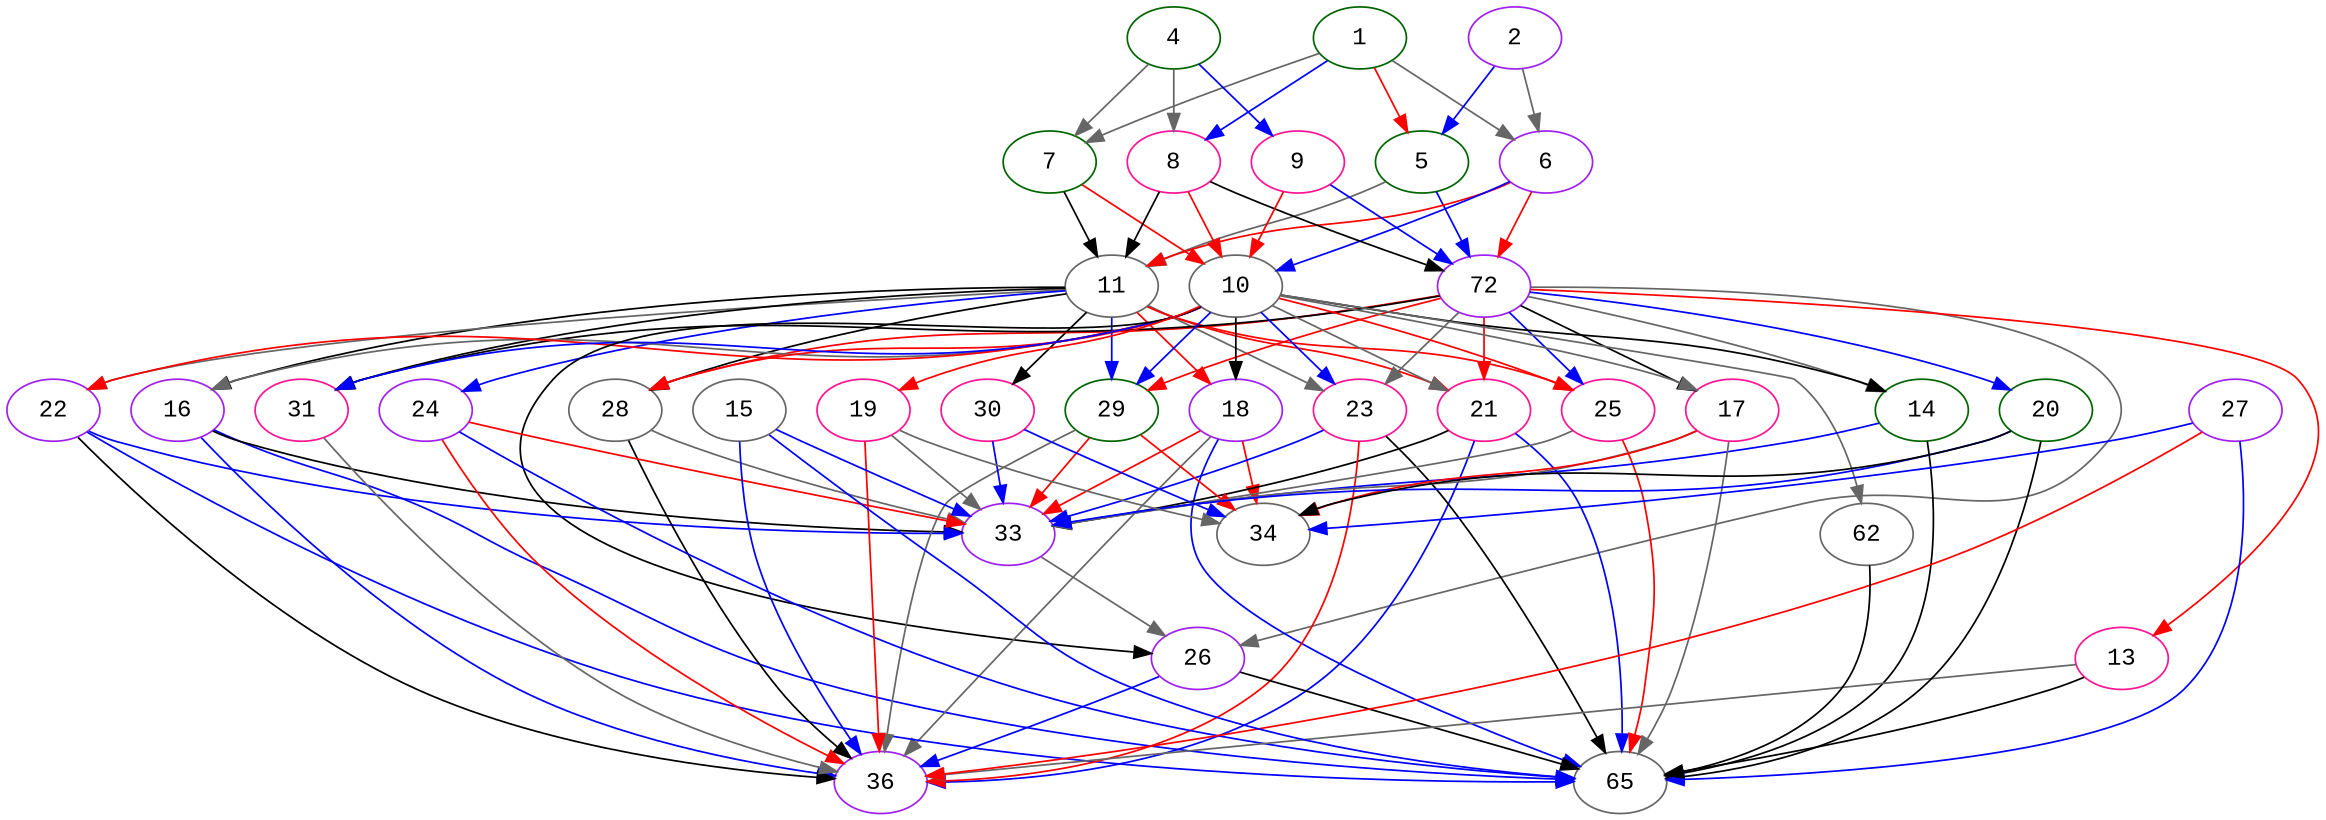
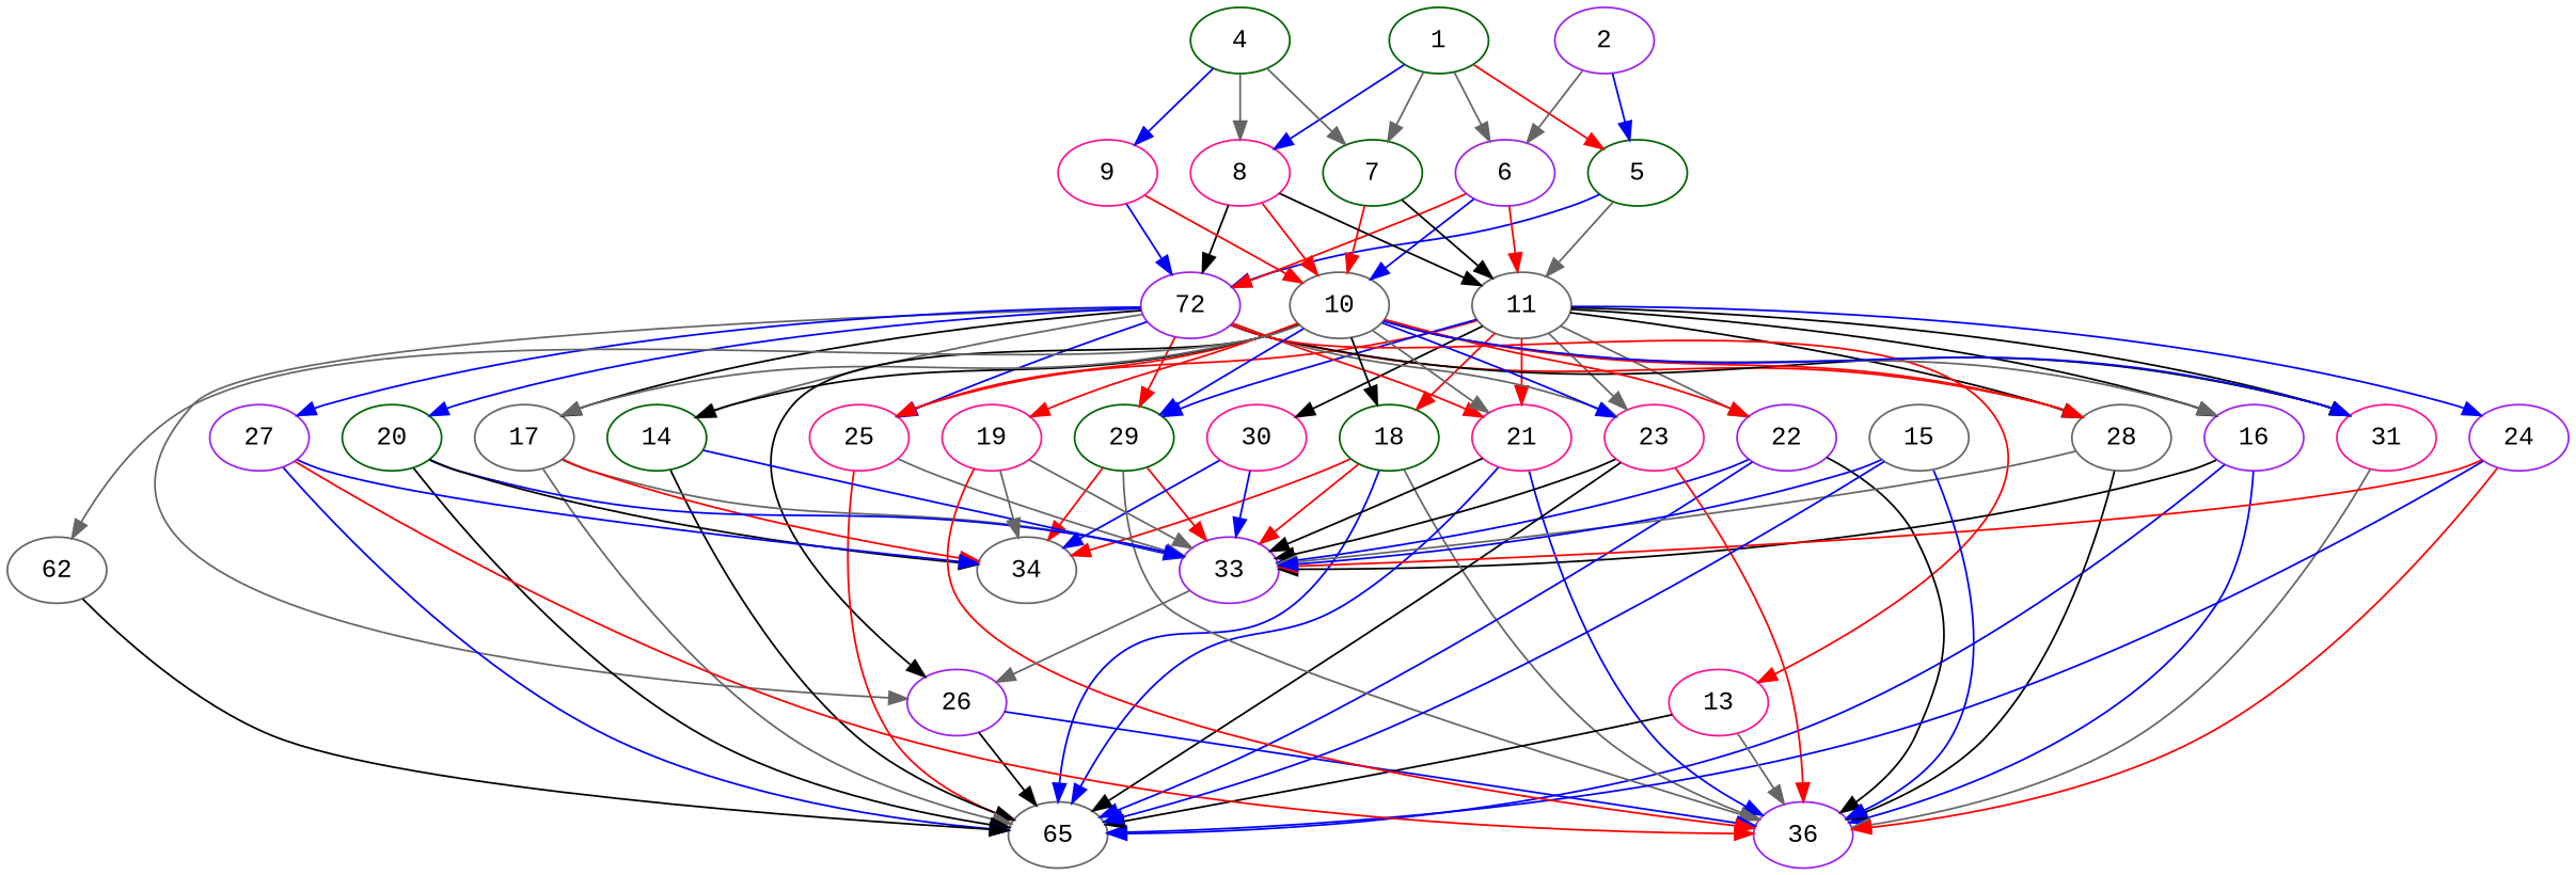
  digraph {
    fontname="Liberation Mono"
    node [alpha=0.14 color=purple fontname="Liberation Mono"]
    edge [color=blue fontname="Liberation Mono"]
    1 [alpha=0.17 color=darkgreen expect_size=3648384625413524992]
    5 [color=darkgreen expect_size=728304069919113216000]
    6 [alpha=0.19 expect_size=11395923226945392]
    7 [alpha=0.17 color=darkgreen expect_size=8709709488988356608000]
    8 [alpha=0.15 color=deeppink expect_size=13859985161174646784000]
    11 [alpha=0.01 color=gray40 expect_size=2050360202085628116992]
    n7 [alpha=0.02 expect_size=9257467734895947776 label=72]
    10 [alpha=0.07 color=gray40 expect_size=843947509620372352]
    16 [alpha=0.00 expect_size=10924599868258582003712]
-   18 [alpha=0.09 expect_size=126790021110233728]
+   18 [alpha=0.09 color=darkgreen expect_size=126790021110233728]
    21 [alpha=0.02 color=deeppink expect_size=15847330598537396224000]
    22 [alpha=0.05 expect_size=51444667556365296]
    23 [alpha=0.04 color=deeppink expect_size=1901059659135824429056]
    25 [alpha=0.08 color=deeppink expect_size=2123071456527739136]
    28 [alpha=0.04 color=gray40 expect_size=973798093788263552]
    29 [alpha=0.11 color=darkgreen expect_size=1907404095920515]
    31 [alpha=0.15 color=deeppink expect_size=188892997487915424]
    24 [alpha=0.17 expect_size=3508159090511080960]
    30 [alpha=0.01 color=deeppink expect_size=7073826322259543851008]
    14 [alpha=0.18 color=darkgreen expect_size=18654973822402072]
-   17 [alpha=0.12 color=deeppink expect_size=238850602482005966848]
+   17 [alpha=0.12 color=gray40 expect_size=238850602482005966848]
    26 [alpha=0.00 expect_size=346026590377726705664]
    13 [alpha=0.19 color=deeppink expect_size=5504897407516672000000]
    20 [color=darkgreen expect_size=12505507918196076]
    27 [alpha=0.15 expect_size=63166513545434312]
    19 [color=deeppink expect_size=74790415774621056]
    n27 [alpha=0.09 color=gray40 expect_size=331592519064516096 label=62]
    2 [alpha=0.17 expect_size=37799747021975104]
    9 [color=deeppink expect_size=6552405632660943]
    4 [alpha=0.06 color=darkgreen expect_size=2265367432593184768]
    n31 [alpha=0.05 color=gray40 expect_size=5430659378121828352 label=65]
    33 [alpha=0.11 expect_size=487227024529101824]
    36 [alpha=0.16 expect_size=4243406176158864896]
    34 [alpha=0.02 color=gray40 expect_size=2593719853888559104]
    15 [color=gray40 expect_size=10221185000411125252096]
    1 -> 5 [color=red]
    1 -> 6 [color=gray40]
    1 -> 7 [color=gray40]
    1 -> 8
    5 -> 11 [color=gray40]
    5 -> n7
    6 -> 11 [color=red]
    6 -> n7 [color=red]
    6 -> 10
    7 -> 11 [color=black]
    7 -> 10 [color=red]
    8 -> 11 [color=black]
    8 -> n7 [color=black]
    8 -> 10 [color=red]
    11 -> 16 [color=black]
    11 -> 18 [color=red]
    11 -> 21 [color=red]
    11 -> 22 [color=gray40]
    11 -> 23 [color=gray40]
    11 -> 25 [color=red]
    11 -> 28 [color=black]
    11 -> 29
    11 -> 31 [color=black]
    11 -> 24
    11 -> 30 [color=black]
    n7 -> 21 [color=red]
    n7 -> 23 [color=gray40]
    n7 -> 25
    n7 -> 28 [color=red]
    n7 -> 29 [color=red]
    n7 -> 31 [color=black]
    n7 -> 14 [color=gray40]
    n7 -> 17 [color=black]
    n7 -> 26 [color=gray40]
    n7 -> 13 [color=red]
    n7 -> 20
+   n7 -> 27
    10 -> 16 [color=gray40]
    10 -> 18 [color=black]
    10 -> 21 [color=gray40]
    10 -> 22 [color=red]
    10 -> 23
    10 -> 25 [color=red]
    10 -> 28 [color=red]
    10 -> 29
    10 -> 31
    10 -> 14 [color=black]
    10 -> 17 [color=gray40]
    10 -> 26 [color=black]
    10 -> 19 [color=red]
    10 -> n27 [color=gray40]
    16 -> n31
    16 -> 33 [color=black]
    16 -> 36
    18 -> n31
    18 -> 33 [color=red]
    18 -> 36 [color=gray40]
    18 -> 34 [color=red]
    21 -> n31
    21 -> 33 [color=black]
    21 -> 36
    22 -> n31
    22 -> 33
    22 -> 36 [color=black]
    23 -> n31 [color=black]
-   23 -> 33
+   23 -> 33 [color=black]
    23 -> 36 [color=red]
    25 -> n31 [color=red]
    25 -> 33 [color=gray40]
    28 -> 33 [color=gray40]
    28 -> 36 [color=black]
    29 -> 33 [color=red]
    29 -> 36 [color=gray40]
    29 -> 34 [color=red]
    31 -> 36 [color=gray40]
    24 -> n31
    24 -> 33 [color=red]
    24 -> 36 [color=red]
    30 -> 33
    30 -> 34
    14 -> n31 [color=black]
    14 -> 33
    17 -> n31 [color=gray40]
    17 -> 33 [color=gray40]
    17 -> 34 [color=red]
    26 -> n31 [color=black]
    26 -> 36
    13 -> n31 [color=black]
    13 -> 36 [color=gray40]
    20 -> n31 [color=black]
    20 -> 33
    20 -> 34 [color=black]
    27 -> n31
    27 -> 36 [color=red]
    27 -> 34
    19 -> 33 [color=gray40]
    19 -> 36 [color=red]
    19 -> 34 [color=gray40]
    n27 -> n31 [color=black]
    2 -> 5
    2 -> 6 [color=gray40]
    9 -> n7
    9 -> 10 [color=red]
    4 -> 7 [color=gray40]
    4 -> 8 [color=gray40]
    4 -> 9
    33 -> 26 [color=gray40]
    15 -> n31
    15 -> 33
    15 -> 36
  }
